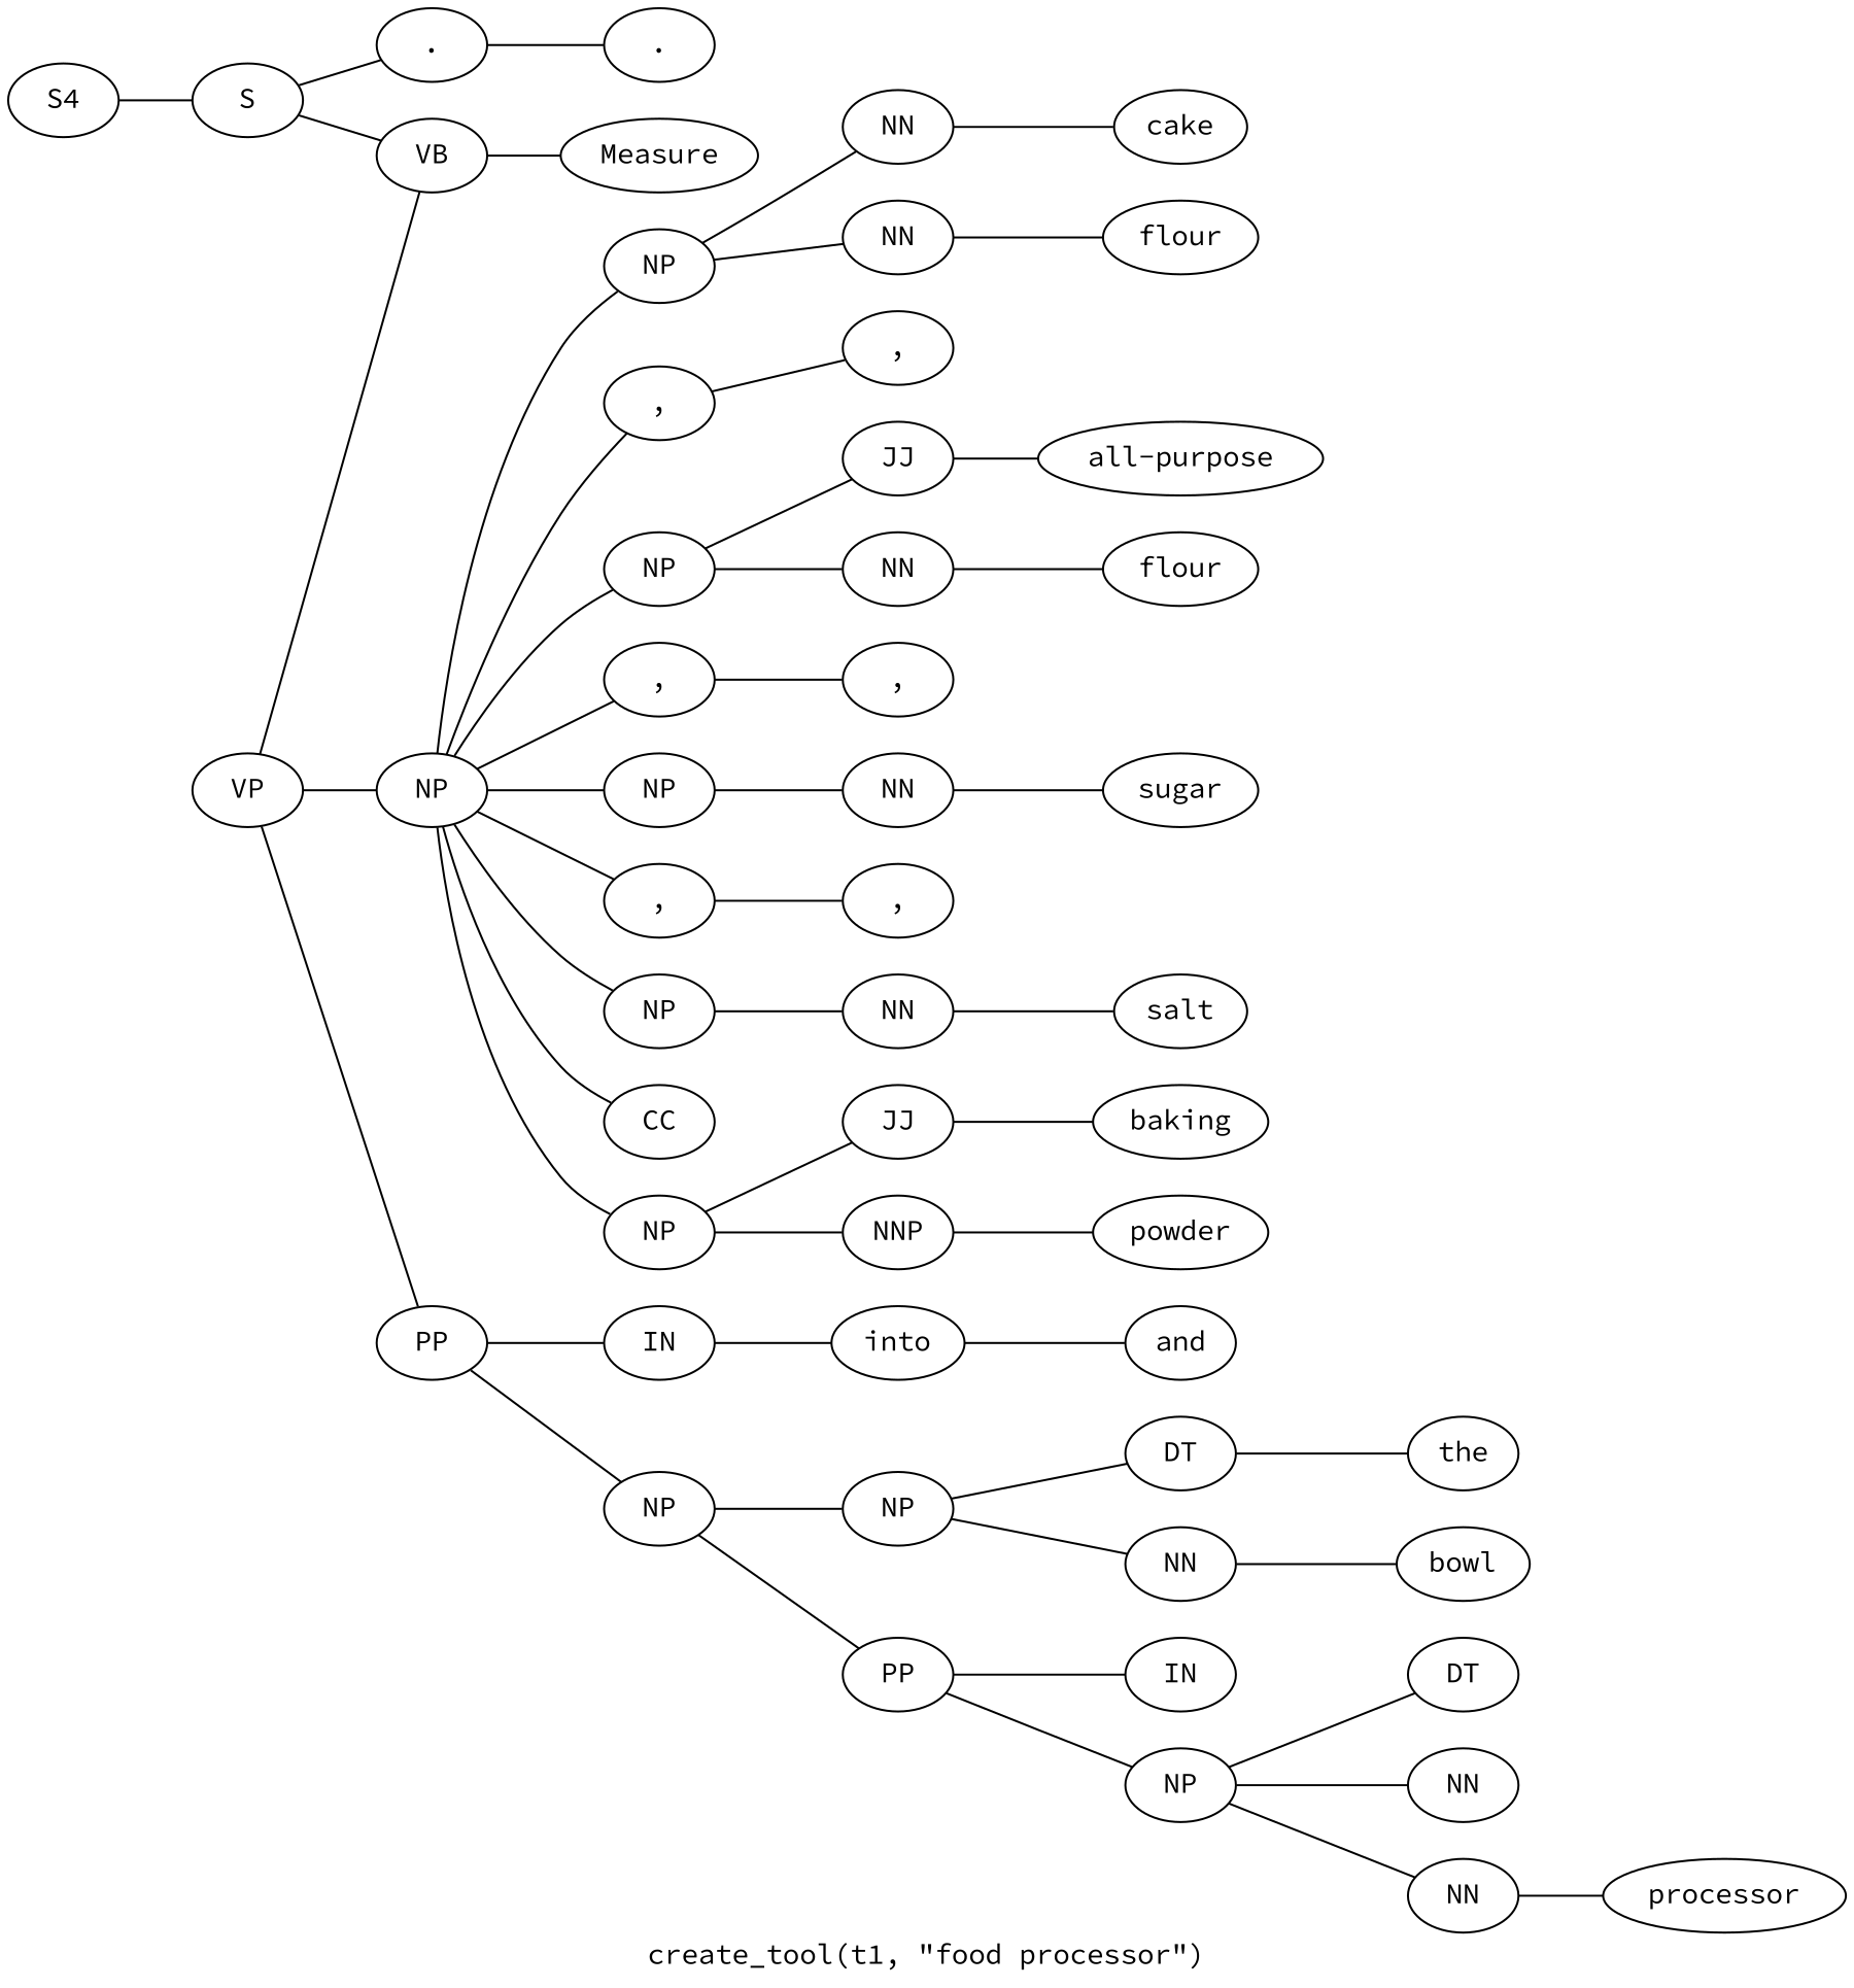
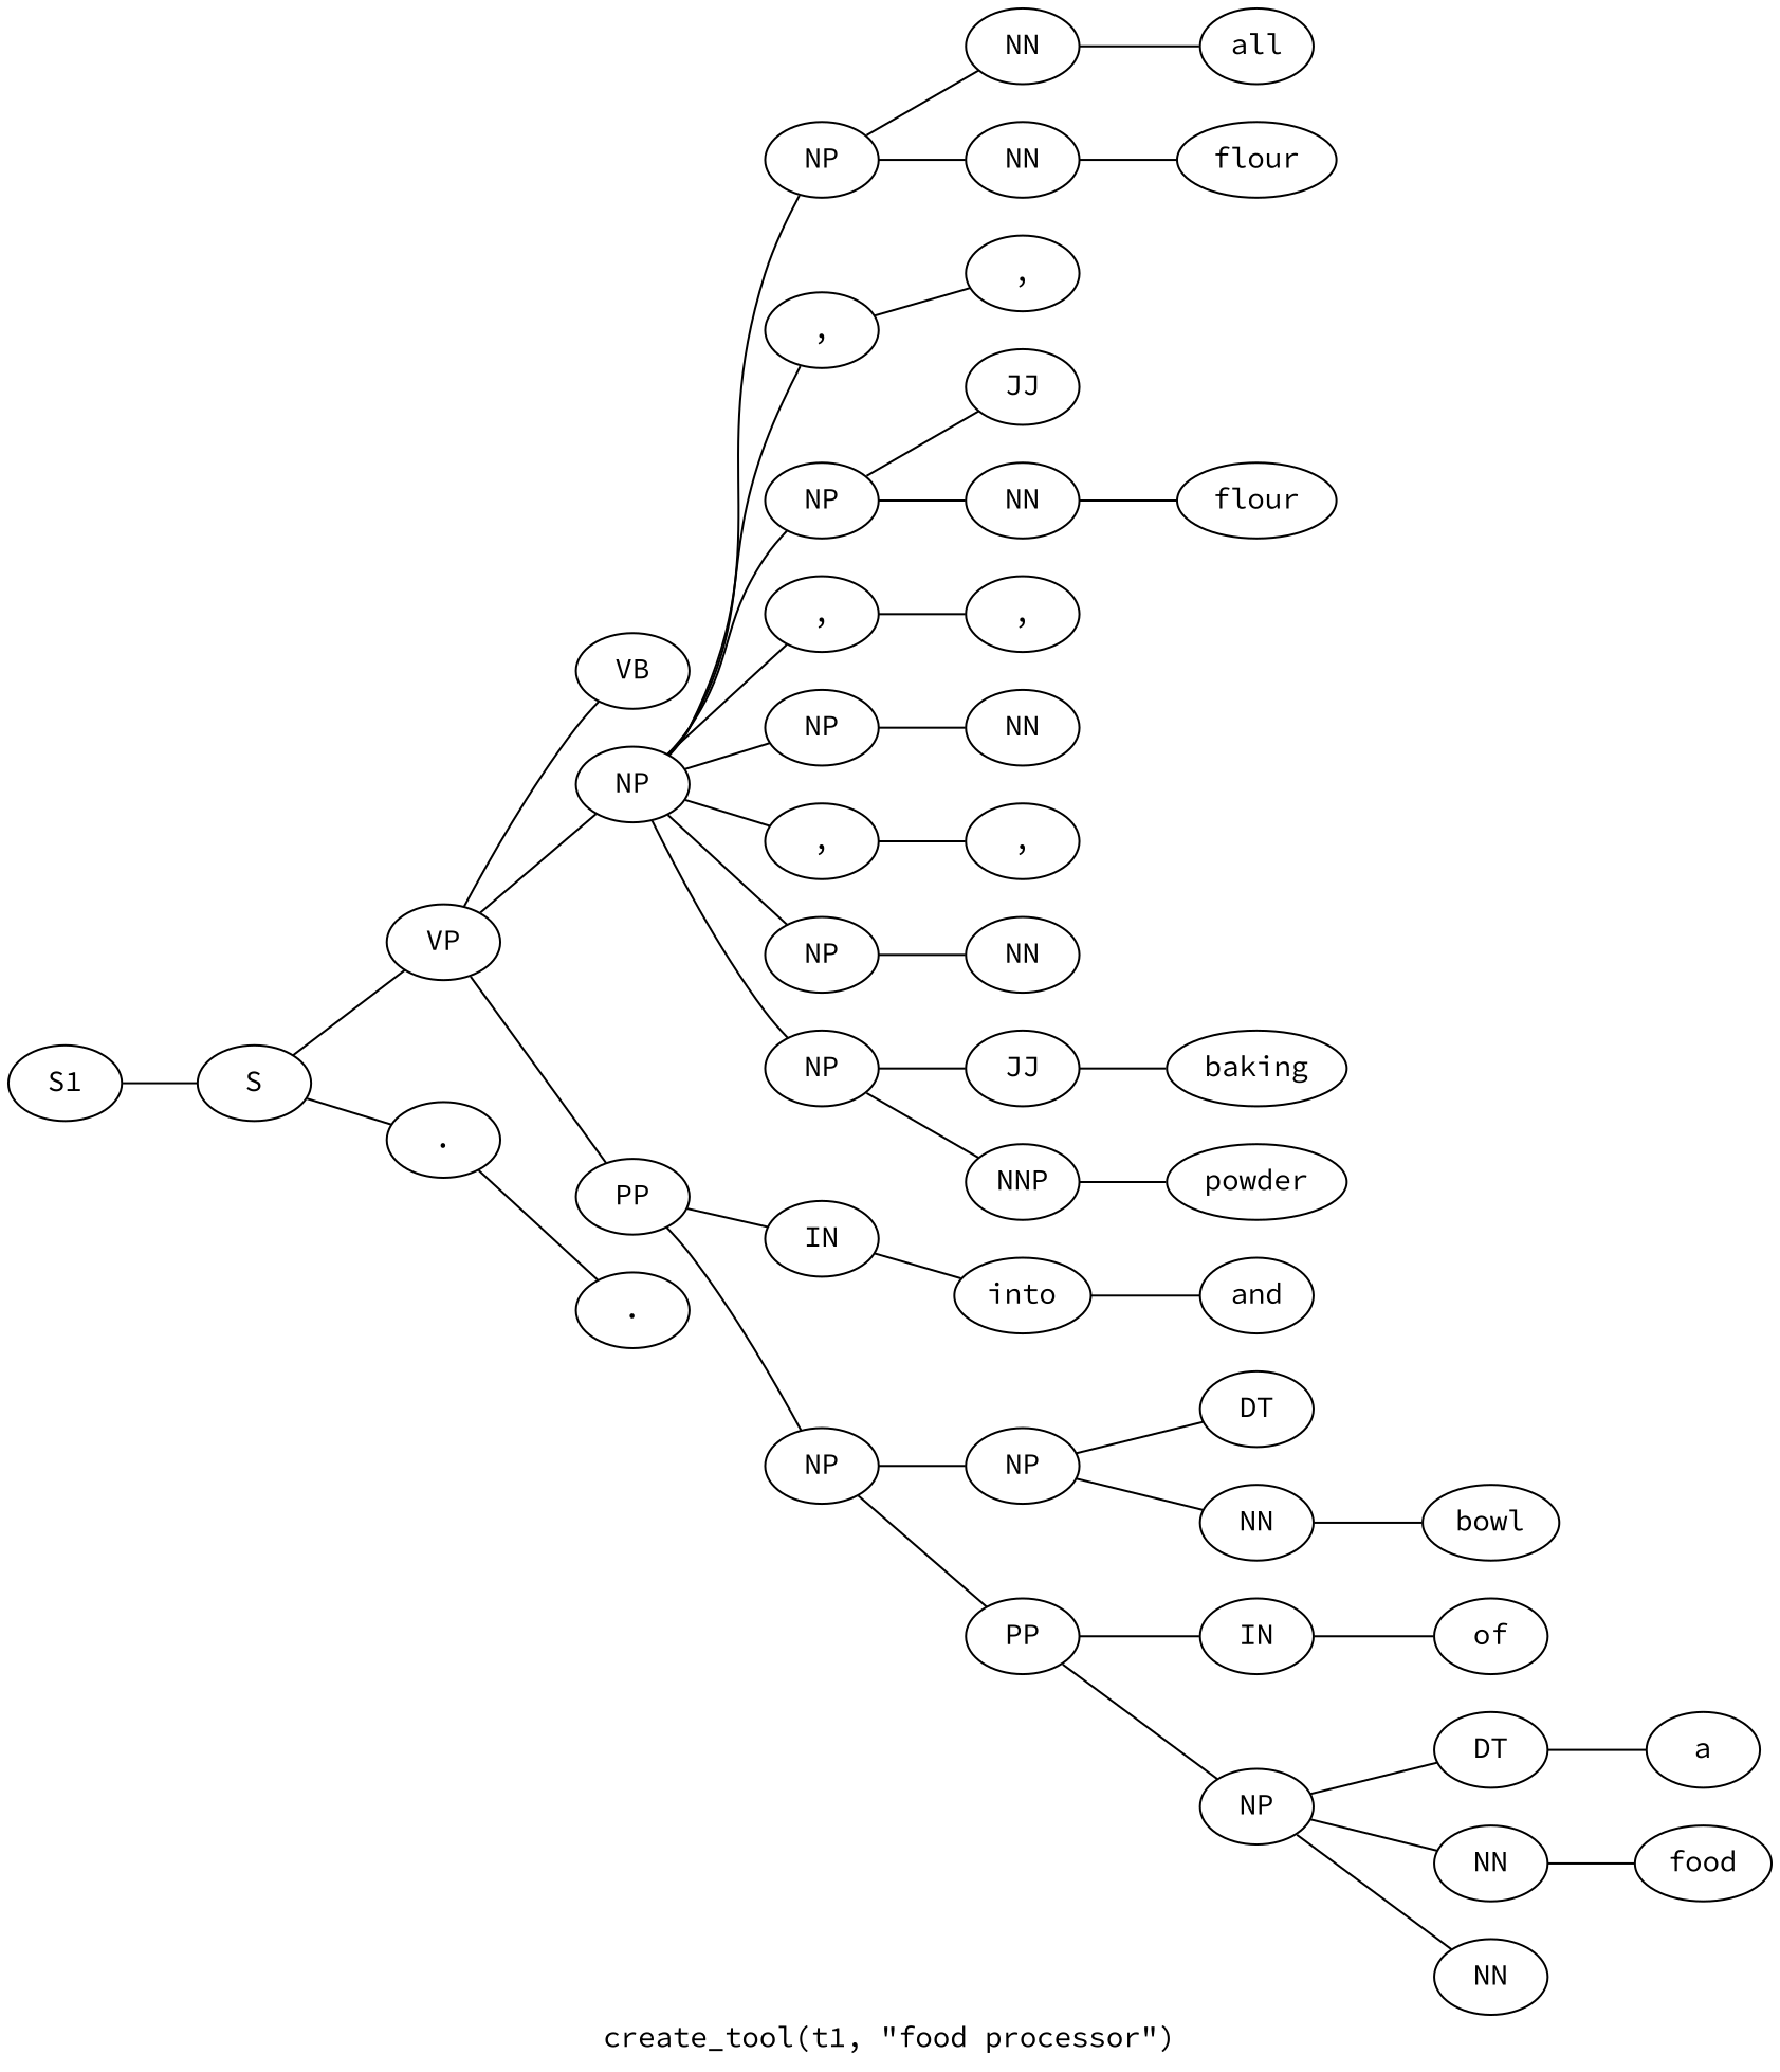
  graph {
    fontname="Source Code Pro"
    label="create_tool(t1, \"food processor\")"
    rankdir=LR
    node [fontname="Source Code Pro"]
    edge [fontname="Source Code Pro"]
-   n1 [label=S4]
+   n1 [label=S1]
    n2 [label=S]
    n3 [label=VP]
    n4 [label="."]
    n5 [label=VB]
    n6 [label=NP]
    n7 [label=PP]
    n8 [label="."]
-   n9 [label=Measure]
    n10 [label=NP]
    n11 [label=","]
    n12 [label=NP]
    n13 [label=","]
    n14 [label=NP]
    n15 [label=","]
    n16 [label=NP]
-   n17 [label=CC]
    n18 [label=NP]
    n19 [label=IN]
    n20 [label=NP]
    n21 [label=NN]
    n22 [label=NN]
    n23 [label=","]
    n24 [label=JJ]
    n25 [label=NN]
    n26 [label=","]
    n27 [label=NN]
    n28 [label=","]
    n29 [label=NN]
    n30 [label=JJ]
    n31 [label=NNP]
-   n32 [label=cake]
+   n32 [label=all]
    n33 [label=flour]
-   n34 [label="all-purpose"]
    n35 [label=flour]
-   n36 [label=sugar]
-   n37 [label=salt]
    n38 [label=and]
    n39 [label=baking]
    n40 [label=powder]
    n41 [label=into]
    n42 [label=NP]
    n43 [label=PP]
    n44 [label=DT]
    n45 [label=NN]
    n46 [label=IN]
    n47 [label=NP]
-   n48 [label=the]
    n49 [label=bowl]
+   n50 [label=of]
    n51 [label=DT]
    n52 [label=NN]
    n53 [label=NN]
-   n56 [label=processor]
+   n54 [label=a]
+   n55 [label=food]
    n1 -- n2
-   n2 -- n5
+   n2 -- n3
    n2 -- n4
    n3 -- n5
    n3 -- n6
    n3 -- n7
    n4 -- n8
-   n5 -- n9
    n6 -- n10
    n6 -- n11
    n6 -- n12
    n6 -- n13
    n6 -- n14
    n6 -- n15
    n6 -- n16
-   n6 -- n17
    n6 -- n18
    n7 -- n19
    n7 -- n20
    n10 -- n21
    n10 -- n22
    n11 -- n23
    n12 -- n24
    n12 -- n25
    n13 -- n26
    n14 -- n27
    n15 -- n28
    n16 -- n29
    n18 -- n30
    n18 -- n31
    n19 -- n41
    n20 -- n42
    n20 -- n43
    n21 -- n32
    n22 -- n33
-   n24 -- n34
    n25 -- n35
-   n27 -- n36
-   n29 -- n37
    n30 -- n39
    n31 -- n40
    n41 -- n38
    n42 -- n44
    n42 -- n45
    n43 -- n46
    n43 -- n47
-   n44 -- n48
    n45 -- n49
+   n46 -- n50
    n47 -- n51
    n47 -- n52
    n47 -- n53
-   n53 -- n56
+   n51 -- n54
+   n52 -- n55
  }
